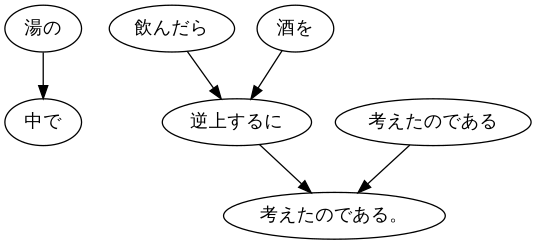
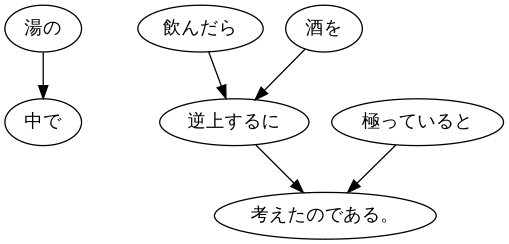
  digraph {
    n1 [label="湯の"]
    n2 [label="中で"]
    n3 [label="飲んだら"]
    n4 [label="逆上するに"]
    n5 [label="酒を"]
    n6 [label="考えたのである。"]
-   n7 [label="考えたのである"]
+   n7 [label="極っていると"]
    n1 -> n2
    n3 -> n4
    n4 -> n6
    n5 -> n4
    n7 -> n6
  }
